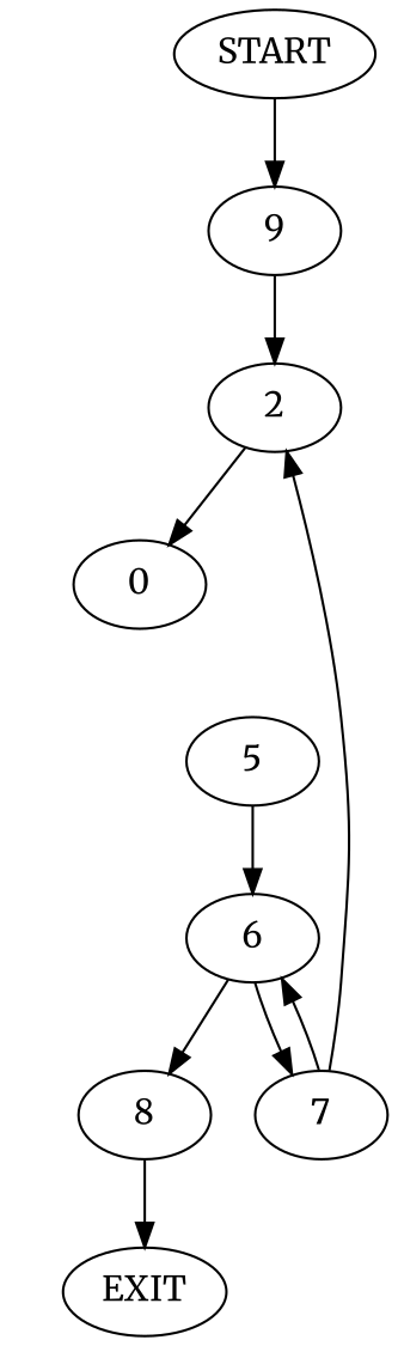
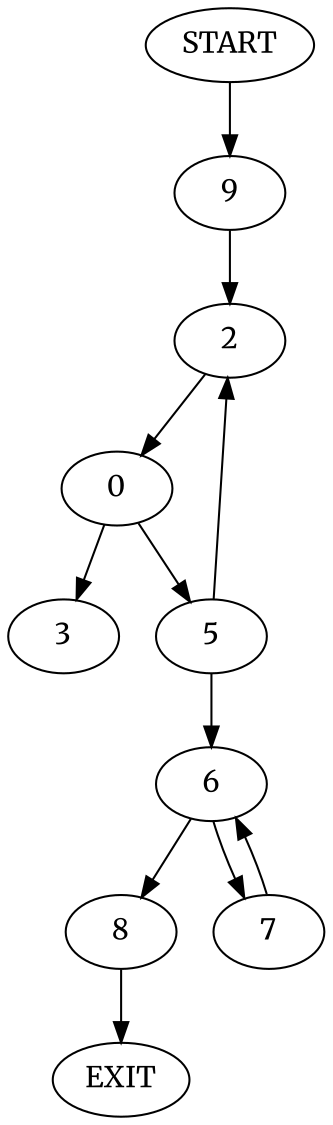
  digraph {
    fontname=Merriweather
    node [fontname=Merriweather]
    edge [fontname=Merriweather]
    n1 [label=START]
    n2 [label=9]
    2
    n4 [label=EXIT]
    n5 [label=0]
+   3
    5
    6
    7
    8
    n1 -> n2
    n2 -> 2
    2 -> n5
-   7 -> 2
+   n5 -> 3
+   n5 -> 5
+   5 -> 2
    5 -> 6
    6 -> 7
    6 -> 8
    7 -> 6
    8 -> n4
  }
